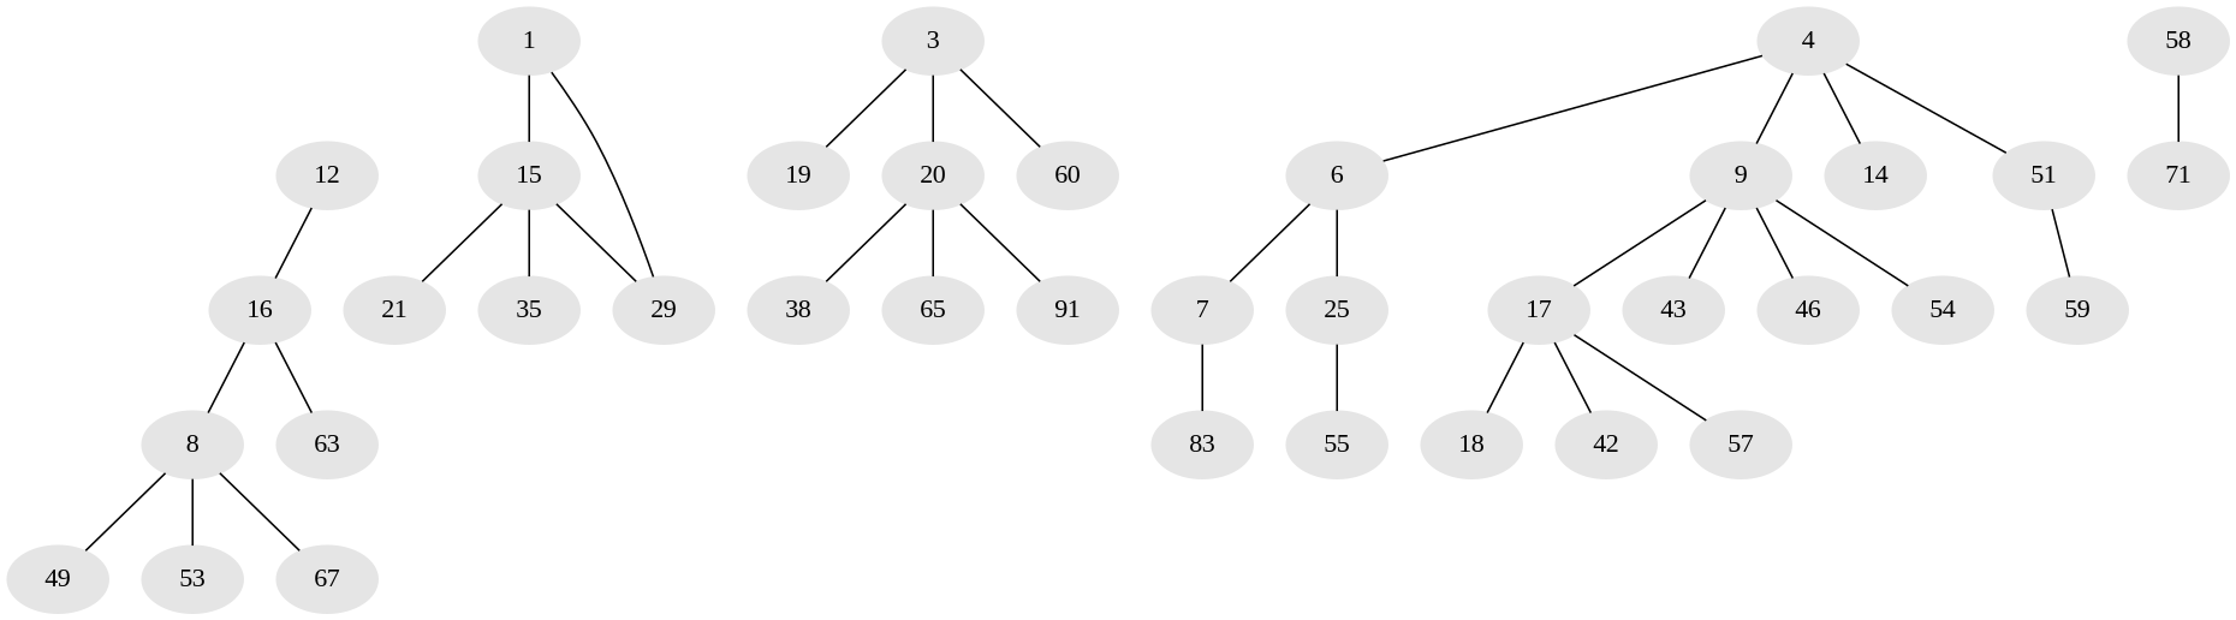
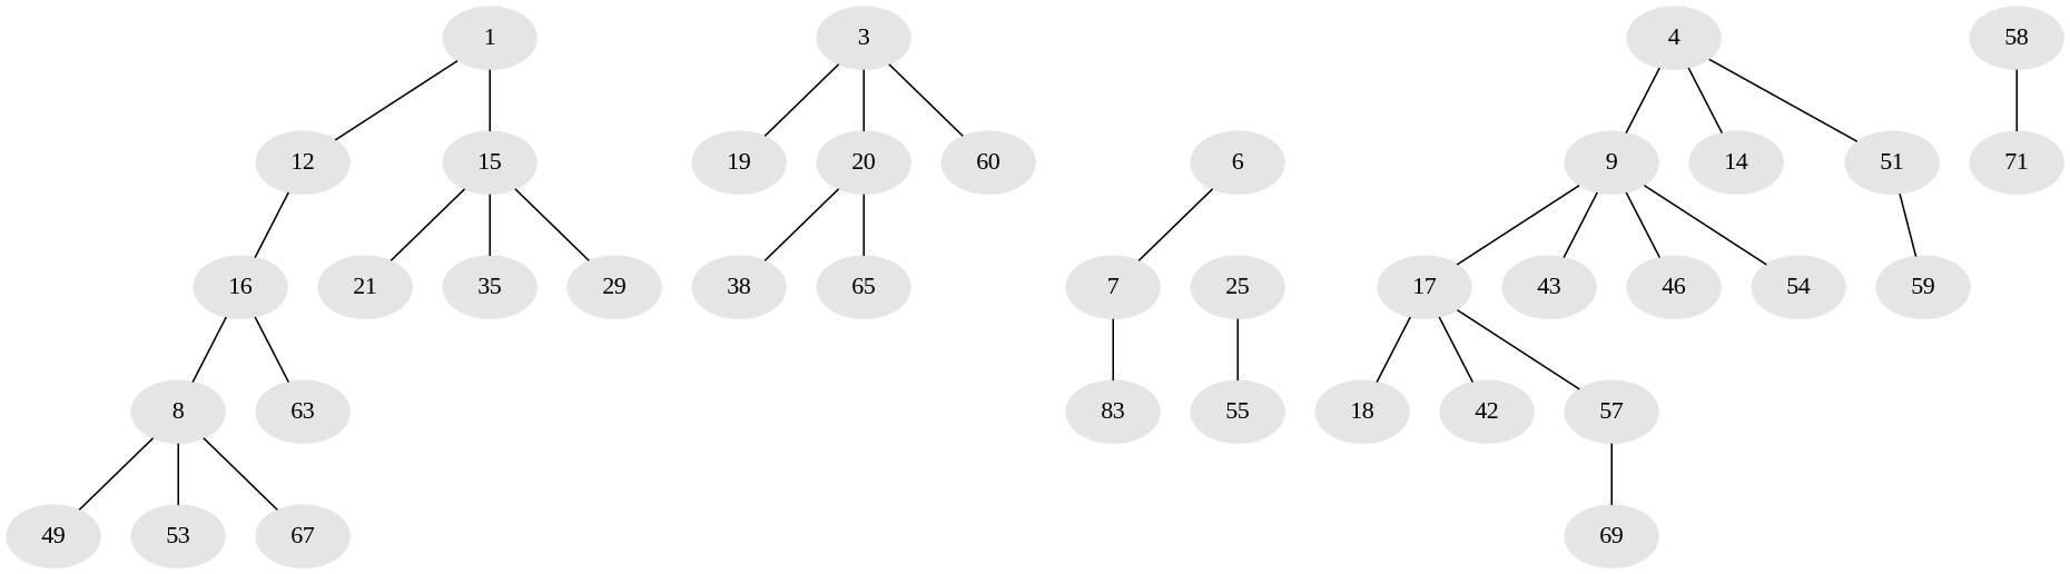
  graph {
    fontname="Liberation Serif"
    node [color=gray90 fontname="Liberation Serif" style=filled]
    edge [fontname="Liberation Serif"]
    1 [super="+2+82+26"]
    12 [super="+72"]
    15 [super="+20"]
    3 [super="+11+62+13+10+52"]
    19
    n6 [label=20]
    60 [super="+94"]
    8 [super="+30+61+70"]
    49 [super="+84"]
    53
    67
    16
    21
    29 [super="+48+44"]
    n15 [label=35]
    4 [super="+5"]
    6 [super="+56"]
    9 [super="+31+35"]
    14
    n20 [label=51 super="+85"]
    38 [super="+50"]
    65
-   91
    7 [super="+87"]
    25 [super="+27+28"]
    17 [super="+68"]
    43
    46
    54
    59
    n31 [label=83]
    55
    18
    42 [super="+93+64+47"]
    57
    63 [super="+88"]
+   69 [super="+76"]
    n38 [label=71]
    58
-   1 -- 29
+   1 -- 12
    1 -- 15
    12 -- 16
    15 -- 21
    15 -- 29
    15 -- n15
    3 -- 19
    3 -- n6
    3 -- 60
    n6 -- 38
    n6 -- 65
-   n6 -- 91
    8 -- 49
    8 -- 53
    8 -- 67
    16 -- 8
    16 -- 63
-   4 -- 6
    4 -- 9
    4 -- 14
    4 -- n20
    6 -- 7
-   6 -- 25
    9 -- 17
    9 -- 43
    9 -- 46
    9 -- 54
    n20 -- 59
    7 -- n31
    25 -- 55
    17 -- 18
    17 -- 42
    17 -- 57
+   57 -- 69
    58 -- n38
  }
